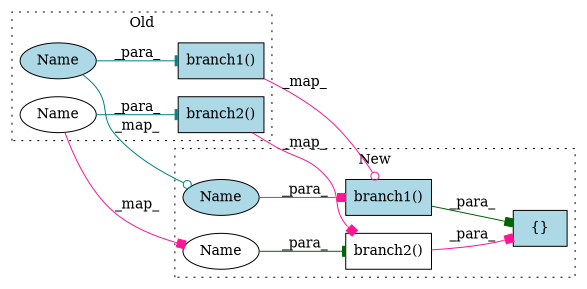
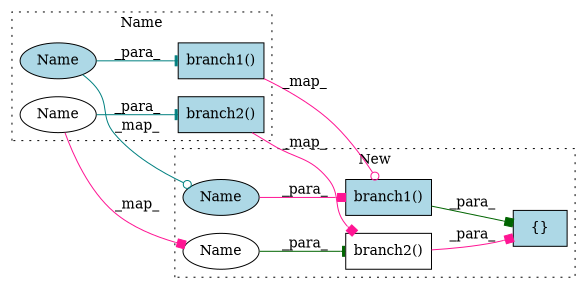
  digraph {
    rankdir=LR
    node [a=75 l="13,1" shape=box style=filled fillcolor=lightblue]
    edge [color=deeppink arrowhead=box]
    n1 [label="branch1()" s="8417,8431"]
    n2 [label="branch2()" s="8434,8448"]
    n3 [a=87 l=1 label=Name s=8447 shape=ellipse fillcolor=white]
    n4 [a=87 l=1 label=Name s=8430 shape=ellipse]
    n5 [label="branch1()" s="8420,8434"]
    n6 [a=59 l="1,0" label="{}" s="8419,8452"]
    n7 [label="branch2()" s="8437,8451" fillcolor=white]
    n8 [a=87 l=1 label=Name s=8433 shape=ellipse]
    n9 [a=87 l=1 label=Name s=8450 shape=ellipse fillcolor=white]
    subgraph cluster_1 {
-     label=Old
+     label=Name
      style=dotted
      n1
      n2
      n3
      n4
    }
    subgraph cluster_2 {
      label=New
      style=dotted
      n5
      n6
      n7
      n8
      n9
    }
    n1 -> n5 [label=_map_ arrowhead=odot]
    n2 -> n7 [label=_map_]
    n3 -> n2 [label=_para_ color=teal arrowhead=tee]
    n3 -> n9 [label=_map_]
    n4 -> n1 [label=_para_ color=teal arrowhead=tee]
    n4 -> n8 [label=_map_ color=teal arrowhead=odot]
    n5 -> n6 [label=_para_ color=darkgreen]
    n7 -> n6 [label=_para_]
    n8 -> n5 [label=_para_]
    n9 -> n7 [label=_para_ color=darkgreen arrowhead=tee]
  }
